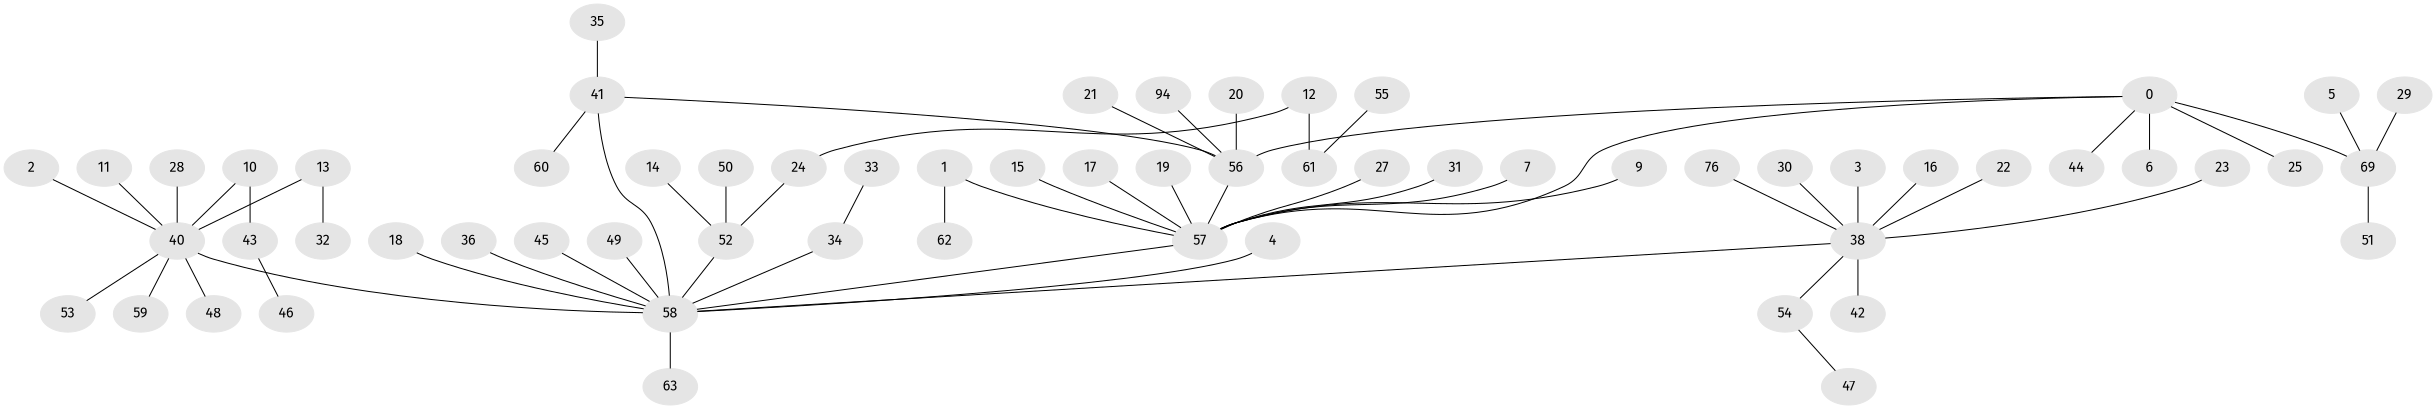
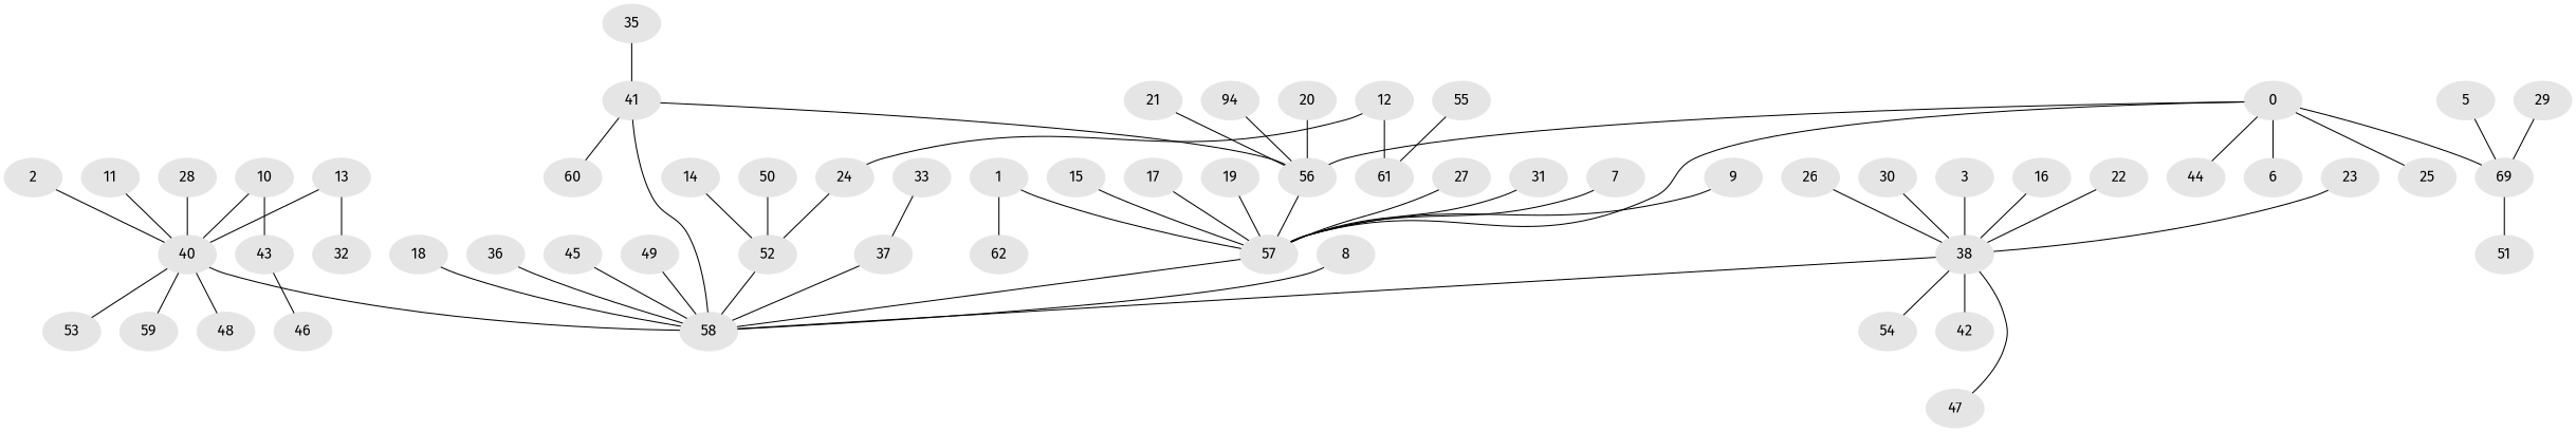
  graph {
    fontname="Fira Sans"
    node [color=gray90 fontname="Fira Sans" style=filled]
    edge [fontname="Fira Sans" weight=1.0]
    1
    57
    62
    58
    2
    40
    48
    53
    59
    3
    38
    47
    42
    54
    n15 [label=0]
    6
    25
    n18 [label=69]
    44
    56
    51
    5
    7
-   8 [label=4]
-   63
+   8
    9
    10
    43
    46
    11
    12
    24
    61
    52
    13
    32
    14
    15
    16
    17
    18
    19
    20
    21
    22
    23
-   26 [label=76]
+   26
    27
    28
    29
    30
    31
    33
-   37 [label=34]
+   37
    n55 [label=94]
    35
    41
    60
    36
    45
    49
    50
    55
    1 -- 57
    1 -- 62
    57 -- 58
-   58 -- 63
    2 -- 40
    40 -- 58
    40 -- 48
    40 -- 53
    40 -- 59
    3 -- 38
    38 -- 58
-   54 -- 47
+   38 -- 47
    38 -- 42
    38 -- 54
    n15 -- 57
    n15 -- 6
    n15 -- 25
    n15 -- n18 [weight=2.0]
    n15 -- 44
    n15 -- 56
    n18 -- 51
    56 -- 57
    5 -- n18
    7 -- 57
    8 -- 58
    9 -- 57
    10 -- 40
    10 -- 43
    43 -- 46
    11 -- 40
    12 -- 24
    12 -- 61
    24 -- 52
    52 -- 58
    13 -- 40
    13 -- 32
    14 -- 52
    15 -- 57
    16 -- 38
    17 -- 57
    18 -- 58
    19 -- 57
    20 -- 56
    21 -- 56
    22 -- 38
    23 -- 38
    26 -- 38
    27 -- 57
    28 -- 40
    29 -- n18
    30 -- 38
    31 -- 57
    33 -- 37
    37 -- 58
    n55 -- 56
    35 -- 41
    41 -- 58
    41 -- 56
    41 -- 60
    36 -- 58
    45 -- 58
    49 -- 58
    50 -- 52
    55 -- 61
  }
